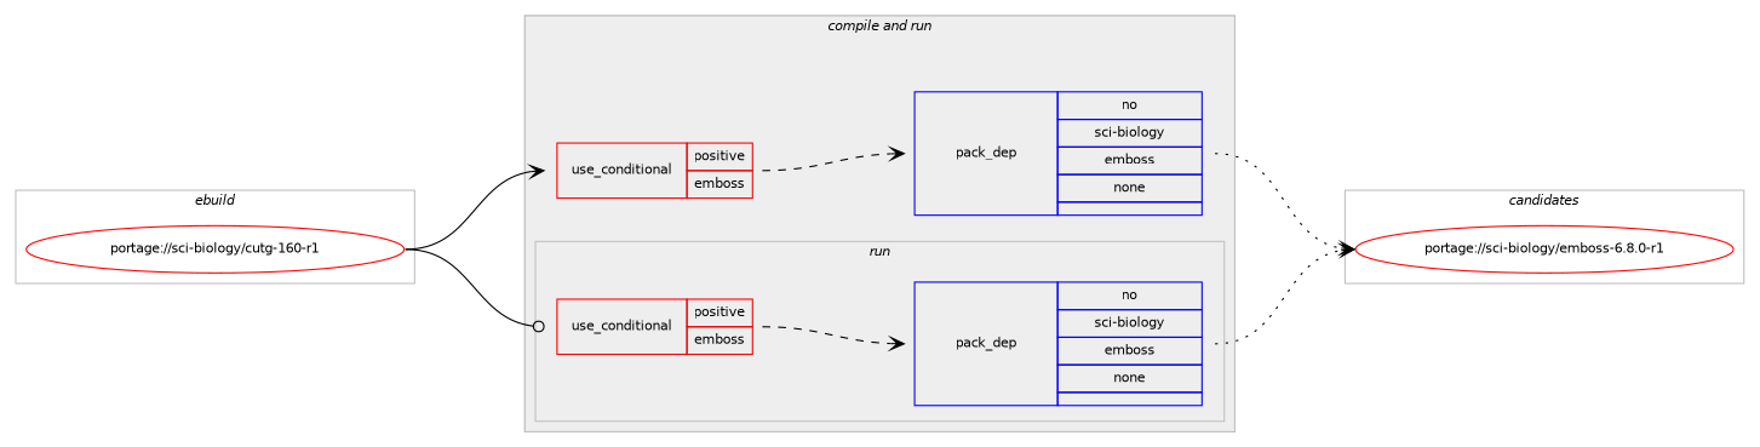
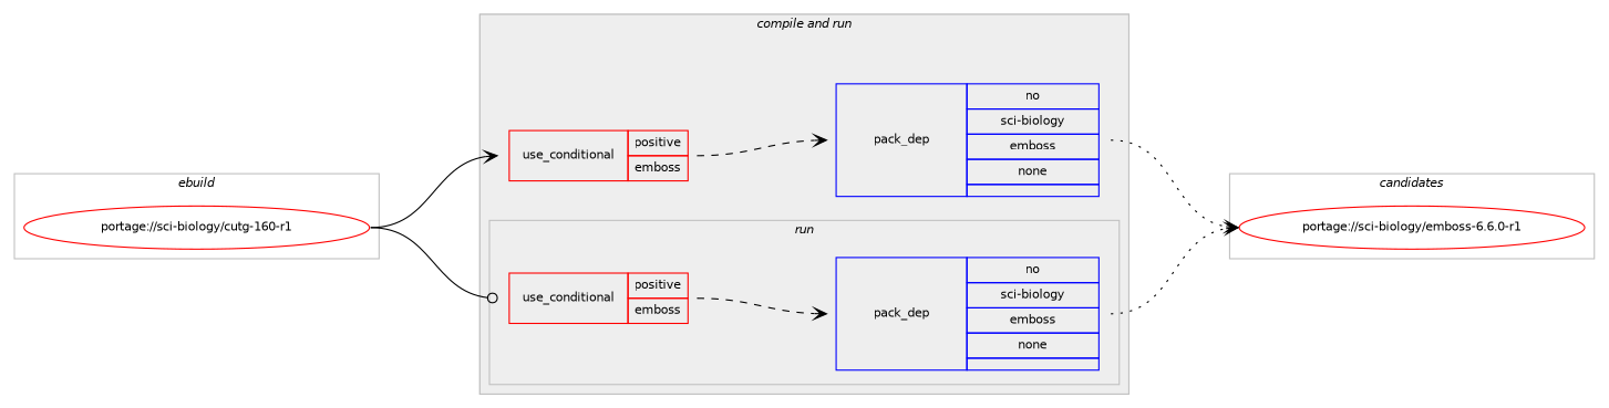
  digraph {
    compound=true
    concentrate=true
    fontname=Helvetica
    fontsize=10
    newrank=true
    rankdir=LR
    ranksep=1.5
    node [color=red fontname=Helvetica fontsize=10 shape=none]
    edge [arrowhead=vee headport=w style=solid tailport=e weight=20]
    n1 [label="portage://sci-biology/cutg-160-r1" width=4 shape=""]
    n2 [color=blue label=<<TABLE BORDER="0" CELLBORDER="1" CELLSPACING="0" CELLPADDING="4" WIDTH="220"><TR><TD ROWSPAN="6" CELLPADDING="30">pack_dep</TD></TR><TR><TD WIDTH="110">no</TD></TR><TR><TD>sci-biology</TD></TR><TR><TD>emboss</TD></TR><TR><TD>none</TD></TR><TR><TD></TD></TR></TABLE>>]
    n3 [label=<<TABLE BORDER="0" CELLBORDER="1" CELLSPACING="0" CELLPADDING="4"><TR><TD ROWSPAN="3" CELLPADDING="10">use_conditional</TD></TR><TR><TD>positive</TD></TR><TR><TD>emboss</TD></TR></TABLE>>]
    n4 [color=blue label=<<TABLE BORDER="0" CELLBORDER="1" CELLSPACING="0" CELLPADDING="4" WIDTH="220"><TR><TD ROWSPAN="6" CELLPADDING="30">pack_dep</TD></TR><TR><TD WIDTH="110">no</TD></TR><TR><TD>sci-biology</TD></TR><TR><TD>emboss</TD></TR><TR><TD>none</TD></TR><TR><TD></TD></TR></TABLE>>]
    n5 [label=<<TABLE BORDER="0" CELLBORDER="1" CELLSPACING="0" CELLPADDING="4"><TR><TD ROWSPAN="3" CELLPADDING="10">use_conditional</TD></TR><TR><TD>positive</TD></TR><TR><TD>emboss</TD></TR></TABLE>>]
-   n6 [label="portage://sci-biology/emboss-6.8.0-r1" width=4 shape=""]
+   n6 [label="portage://sci-biology/emboss-6.6.0-r1" width=4 shape=""]
    subgraph cluster_1 {
      color=gray
      label=<<i>ebuild</i>>
      rank=same
      n1
    }
    subgraph cluster_2 {
      color=gray
      label=<<i>dependencies</i>>
      subgraph cluster_3 {
        color=gray
        fillcolor="#eeeeee"
        label=<<i>compile</i>>
        style=filled
        subgraph sub_4 {
          color=gray
          fillcolor="#eeeeee"
          label=<<i>compile</i>>
          style=filled
          n3
          subgraph sub_5 {
            color=gray
            fillcolor="#eeeeee"
            label=<<i>compile</i>>
            style=filled
            n2
          }
        }
      }
      subgraph cluster_6 {
        color=gray
        fillcolor="#eeeeee"
        label=<<i>compile and run</i>>
        style=filled
      }
      subgraph cluster_7 {
        color=gray
        fillcolor="#eeeeee"
        label=<<i>run</i>>
        style=filled
        subgraph sub_8 {
          color=gray
          fillcolor="#eeeeee"
          label=<<i>run</i>>
          style=filled
          n5
          subgraph sub_9 {
            color=gray
            fillcolor="#eeeeee"
            label=<<i>run</i>>
            style=filled
            n4
          }
        }
      }
    }
    subgraph cluster_10 {
      color=gray
      label=<<i>candidates</i>>
      rank=same
      subgraph sub_11 {
        color=black
        label=<<i>candidates</i>>
        nodesep=1
        rank=same
        n6
      }
      subgraph sub_12 {
        color=black
        label=<<i>candidates</i>>
        nodesep=1
        rank=same
        n6
      }
    }
    n1 -> n3
    n1 -> n5 [arrowhead=odot]
    n2 -> n6 [style=dotted weight=100]
    n3 -> n2 [style=dashed]
    n4 -> n6 [style=dotted weight=100]
    n5 -> n4 [style=dashed]
  }
